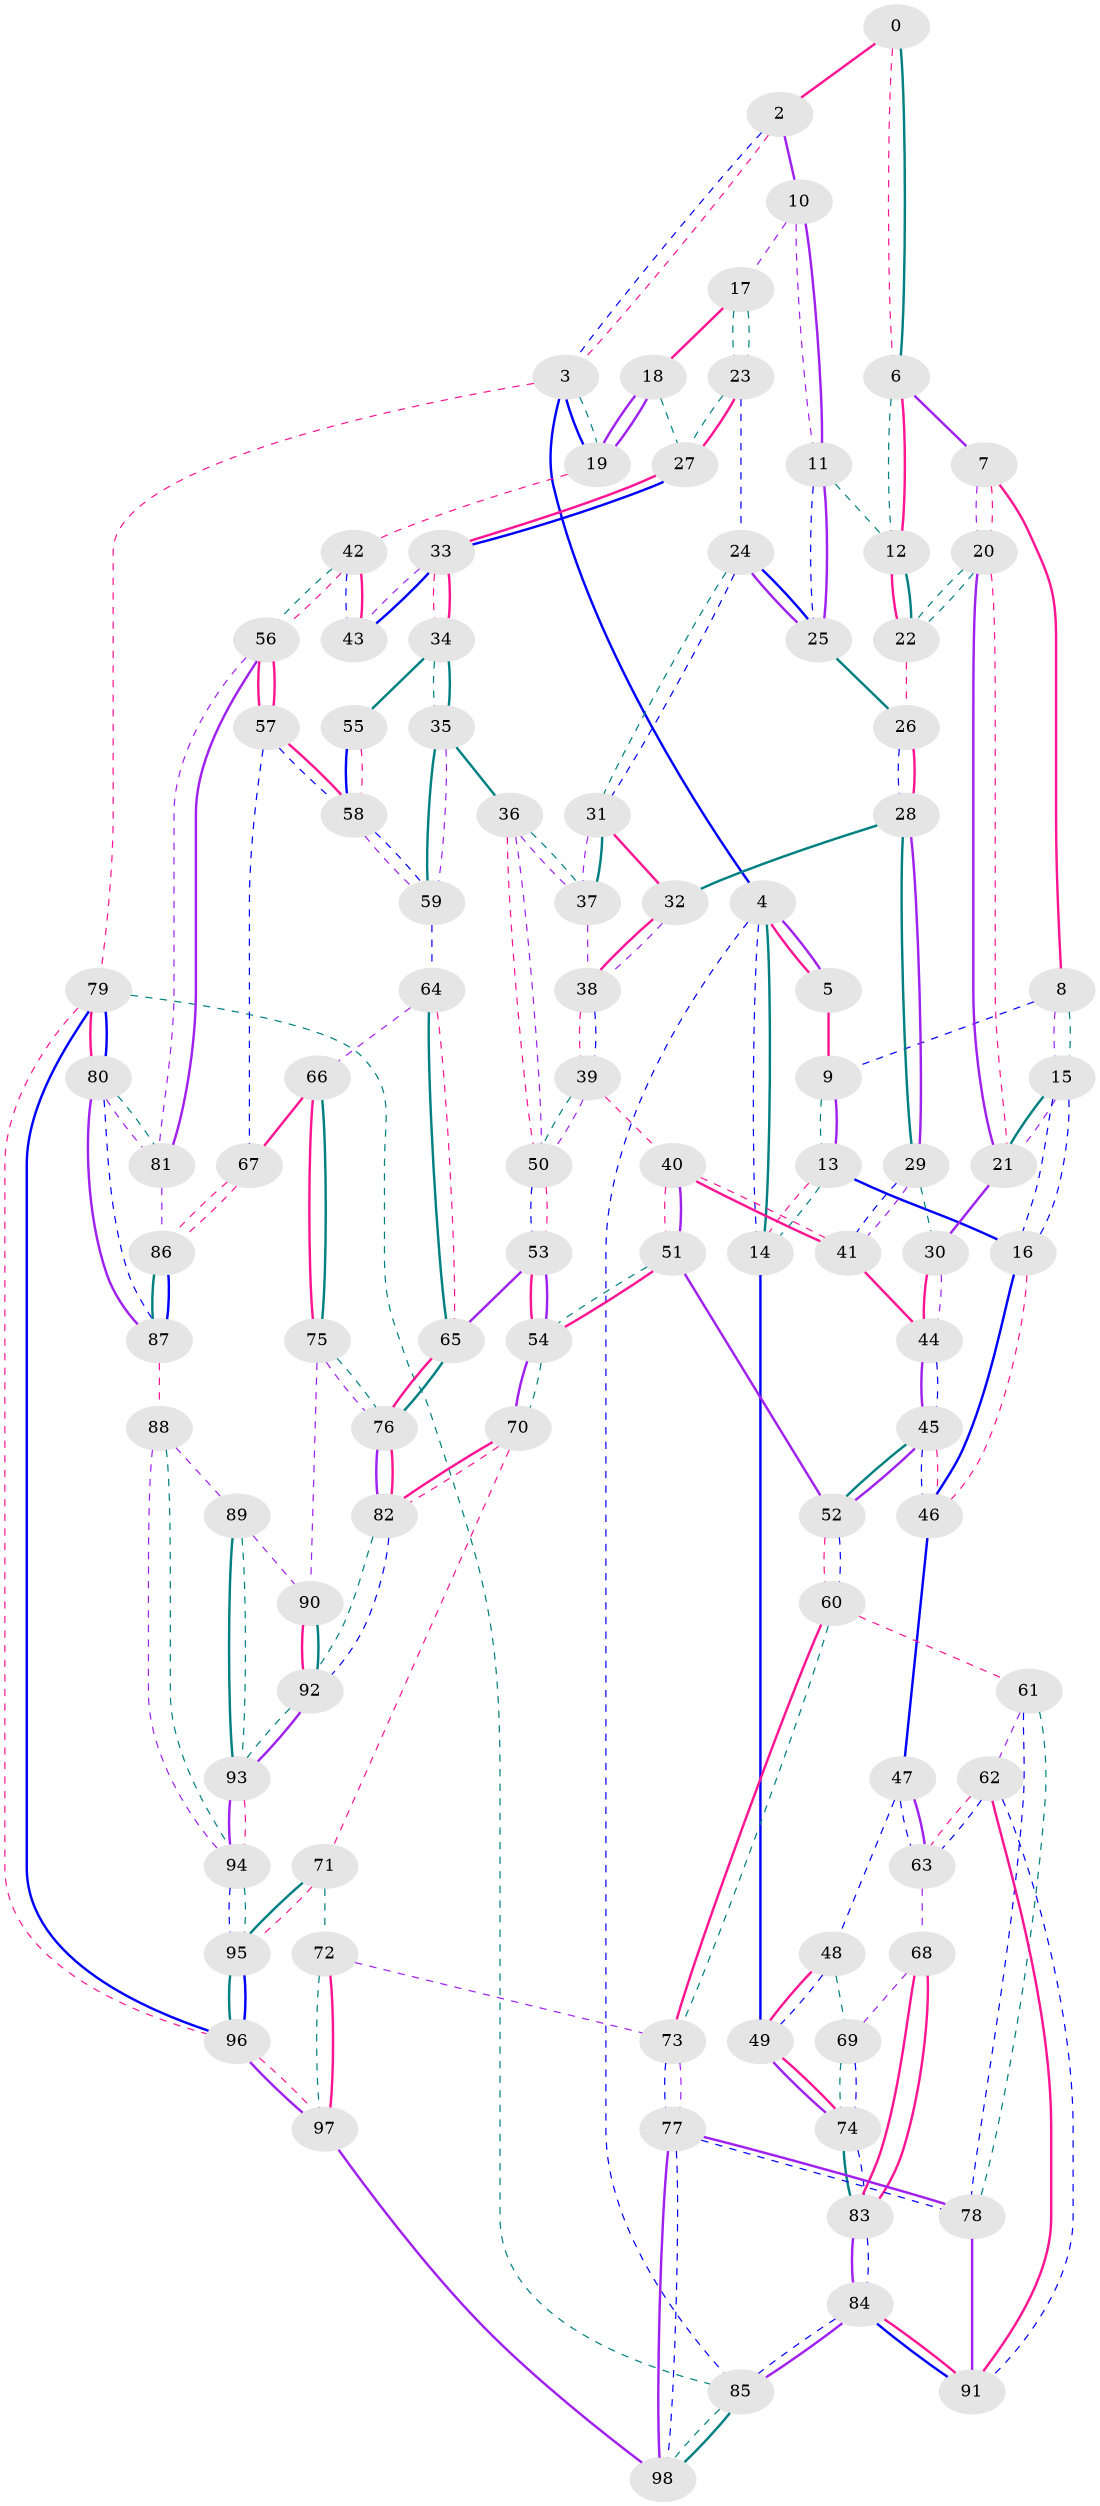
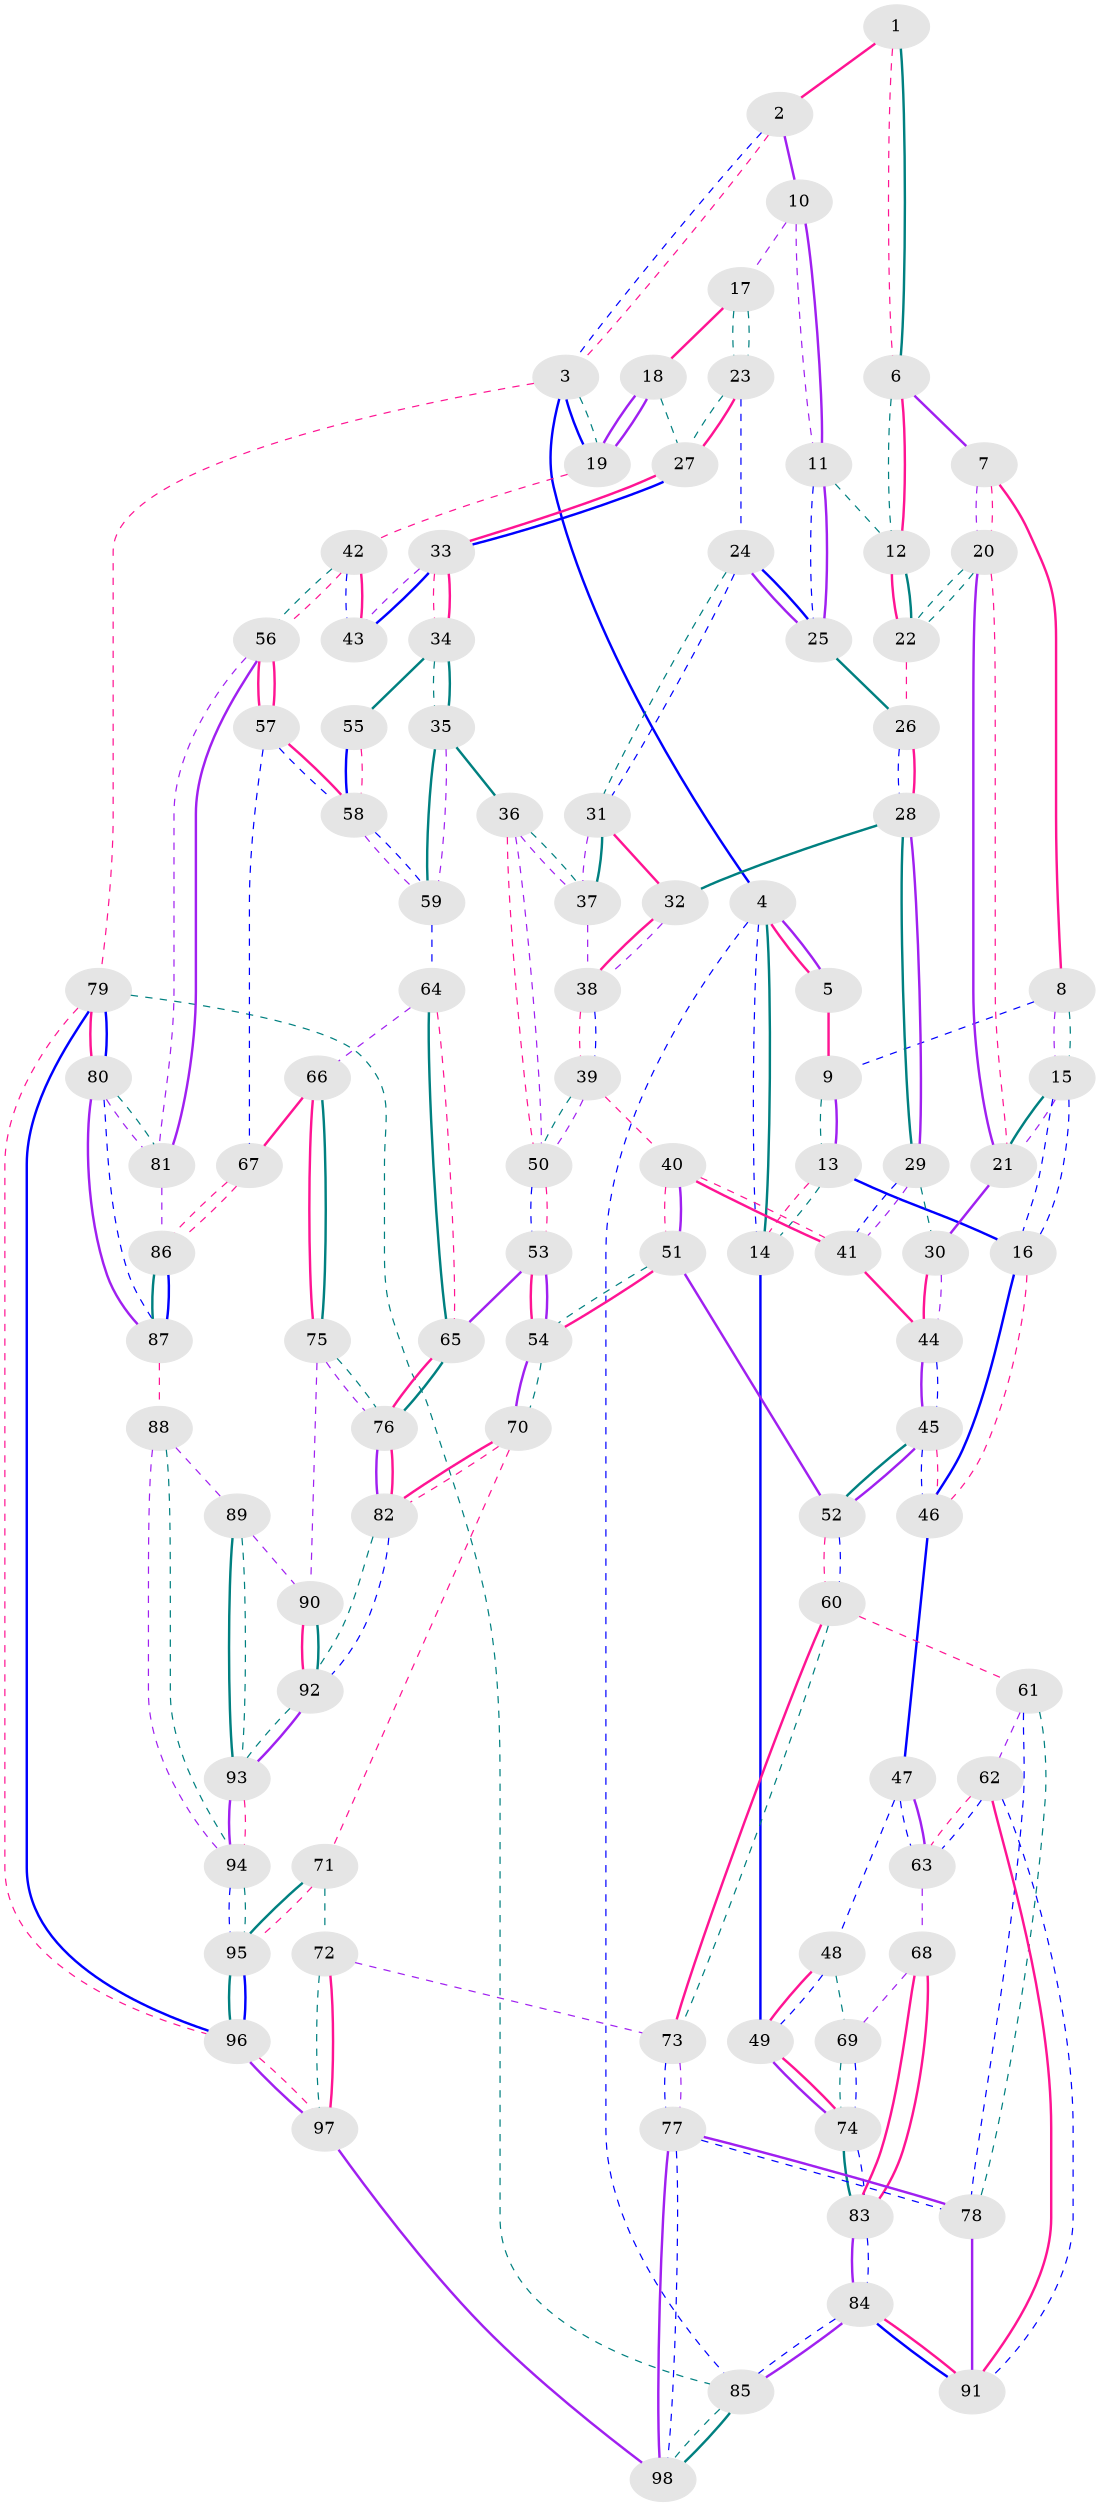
  graph {
    node [color=gray90 style=filled]
    edge [color=deeppink style=dashed]
-   1 [label=0]
+   1
    2
    6
    3
    10
    7
    12
    4
    19
    79
    11
    17
    5
    14
    85
    42
    80
    96
    9
    49
    98
    13
    8
    20
    22
    15
    21
    16
    25
    18
    23
    26
    46
    74
    30
    47
    27
    24
    33
    43
    56
    44
    28
    31
    32
    37
    29
    34
    41
    38
    45
    39
    35
    55
    36
    59
    58
    50
    64
    53
    40
    51
    52
    54
    57
    81
    60
    48
    63
    69
    68
    83
    65
    70
    61
    73
    76
    71
    82
    67
    86
    66
    62
    78
    77
    91
    75
    90
    87
    84
    72
    95
    92
    97
    88
    93
    89
    94
    1 -- 2 [style=bold]
    1 -- 6
    1 -- 6 [color=teal style=bold]
    2 -- 3 [color=blue]
    2 -- 3
    2 -- 10 [color=purple style=bold]
    6 -- 7 [color=purple style=bold]
    6 -- 12 [color=teal]
    6 -- 12 [style=bold]
    3 -- 4 [color=blue style=bold]
    3 -- 19 [color=blue style=bold]
    3 -- 19 [color=teal]
    3 -- 79
    10 -- 11 [color=purple]
    10 -- 11 [color=purple style=bold]
    10 -- 17 [color=purple]
    7 -- 8 [style=bold]
    7 -- 20 [color=purple]
    7 -- 20
    12 -- 22 [style=bold]
    12 -- 22 [color=teal style=bold]
    4 -- 5 [style=bold]
    4 -- 5 [color=purple style=bold]
    4 -- 14 [color=blue]
    4 -- 14 [color=teal style=bold]
    4 -- 85 [color=blue]
    19 -- 42
    79 -- 85 [color=teal]
    79 -- 80 [style=bold]
    79 -- 80 [color=blue style=bold]
    79 -- 96
    79 -- 96 [color=blue style=bold]
    11 -- 12 [color=teal]
    11 -- 25 [color=blue]
    11 -- 25 [color=purple style=bold]
    17 -- 18 [style=bold]
    17 -- 23 [color=teal]
    17 -- 23 [color=teal]
    5 -- 9 [style=bold]
    14 -- 49 [color=blue style=bold]
    85 -- 98 [color=teal]
    85 -- 98 [color=teal style=bold]
    42 -- 43 [color=blue]
    42 -- 43 [style=bold]
    42 -- 56 [color=teal]
    42 -- 56
    80 -- 81 [color=purple]
    80 -- 81 [color=teal]
    80 -- 87 [color=purple style=bold]
    80 -- 87 [color=blue]
    96 -- 97 [color=purple style=bold]
    96 -- 97
    9 -- 13 [color=teal]
    9 -- 13 [color=purple style=bold]
    49 -- 74 [color=purple style=bold]
    49 -- 74 [style=bold]
    13 -- 14
    13 -- 14 [color=teal]
    13 -- 16 [color=blue style=bold]
    8 -- 9 [color=blue]
    8 -- 15 [color=purple]
    8 -- 15 [color=teal]
    20 -- 22 [color=teal]
    20 -- 22 [color=teal]
    20 -- 21 [color=purple style=bold]
    20 -- 21
    22 -- 26
    15 -- 21 [color=teal style=bold]
    15 -- 21 [color=purple]
    15 -- 16 [color=blue]
    15 -- 16 [color=blue]
    21 -- 30 [color=purple style=bold]
    16 -- 46 [color=blue style=bold]
    16 -- 46
    25 -- 26 [color=teal style=bold]
    18 -- 19 [color=purple style=bold]
    18 -- 19 [color=purple style=bold]
    18 -- 27 [color=teal]
    23 -- 27 [color=teal]
    23 -- 27 [style=bold]
    23 -- 24 [color=blue]
    26 -- 28 [color=blue]
    26 -- 28 [style=bold]
    46 -- 47 [color=blue style=bold]
    74 -- 83 [color=teal style=bold]
    74 -- 83 [color=blue]
    30 -- 44 [style=bold]
    30 -- 44 [color=purple]
    47 -- 48 [color=blue]
    47 -- 63 [color=blue]
    47 -- 63 [color=purple style=bold]
    27 -- 33 [style=bold]
    27 -- 33 [color=blue style=bold]
    24 -- 25 [color=purple style=bold]
    24 -- 25 [color=blue style=bold]
    24 -- 31 [color=teal]
    24 -- 31 [color=blue]
    33 -- 43 [color=purple]
    33 -- 43 [color=blue style=bold]
    33 -- 34
    33 -- 34 [style=bold]
    56 -- 57 [style=bold]
    56 -- 57 [style=bold]
    56 -- 81 [color=purple]
    56 -- 81 [color=purple style=bold]
    44 -- 45 [color=purple style=bold]
    44 -- 45 [color=blue]
    28 -- 32 [color=teal style=bold]
    28 -- 29 [color=teal style=bold]
    28 -- 29 [color=purple style=bold]
    31 -- 32 [style=bold]
    31 -- 37 [color=purple]
    31 -- 37 [color=teal style=bold]
    32 -- 38 [style=bold]
    32 -- 38 [color=purple]
    37 -- 38 [color=purple]
    29 -- 30 [color=teal]
    29 -- 41 [color=blue]
    29 -- 41 [color=purple]
    34 -- 35 [color=teal]
    34 -- 35 [color=teal style=bold]
    34 -- 55 [color=teal style=bold]
    41 -- 44 [style=bold]
    38 -- 39
    38 -- 39 [color=blue]
    45 -- 46 [color=blue]
    45 -- 46
    45 -- 52 [color=teal style=bold]
    45 -- 52 [color=purple style=bold]
    39 -- 50 [color=teal]
    39 -- 50 [color=purple]
    39 -- 40
    35 -- 36 [color=teal style=bold]
    35 -- 59 [color=teal style=bold]
    35 -- 59 [color=purple]
    55 -- 58 [color=blue style=bold]
    55 -- 58
    36 -- 37 [color=purple]
    36 -- 37 [color=teal]
    36 -- 50
    36 -- 50 [color=purple]
    59 -- 64 [color=blue]
    58 -- 59 [color=purple]
    58 -- 59 [color=blue]
    50 -- 53 [color=blue]
    50 -- 53
    64 -- 65 [color=teal style=bold]
    64 -- 65
    64 -- 66 [color=purple]
    53 -- 54 [style=bold]
    53 -- 54 [color=purple style=bold]
    53 -- 65 [color=purple style=bold]
    40 -- 41 [style=bold]
    40 -- 41
    40 -- 51
    40 -- 51 [color=purple style=bold]
    51 -- 52 [color=purple style=bold]
    51 -- 54 [color=teal]
    51 -- 54 [style=bold]
    52 -- 60
    52 -- 60 [color=blue]
    54 -- 70 [color=purple style=bold]
    54 -- 70 [color=teal]
    57 -- 58 [color=blue]
    57 -- 58 [style=bold]
    57 -- 67 [color=blue]
    81 -- 86 [color=purple]
    60 -- 61
    60 -- 73 [style=bold]
    60 -- 73 [color=teal]
    48 -- 49 [style=bold]
    48 -- 49 [color=blue]
    48 -- 69 [color=teal]
    63 -- 68 [color=purple]
    69 -- 74 [color=teal]
    69 -- 74 [color=blue]
    68 -- 69 [color=purple]
    68 -- 83 [style=bold]
    68 -- 83 [style=bold]
    83 -- 84 [color=purple style=bold]
    83 -- 84 [color=blue]
    65 -- 76 [style=bold]
    65 -- 76 [color=teal style=bold]
    70 -- 71
    70 -- 82 [style=bold]
    70 -- 82
    61 -- 62 [color=purple]
    61 -- 78 [color=blue]
    61 -- 78 [color=teal]
    73 -- 77 [color=blue]
    73 -- 77 [color=purple]
    76 -- 82 [color=purple style=bold]
    76 -- 82 [style=bold]
    71 -- 72 [color=teal]
    71 -- 95 [color=teal style=bold]
    71 -- 95
    82 -- 92 [color=teal]
    82 -- 92 [color=blue]
    67 -- 86
    67 -- 86
    86 -- 87 [color=teal style=bold]
    86 -- 87 [color=blue style=bold]
    66 -- 67 [style=bold]
    66 -- 75 [style=bold]
    66 -- 75 [color=teal style=bold]
    62 -- 63
    62 -- 63 [color=blue]
    62 -- 91 [style=bold]
    62 -- 91 [color=blue]
    78 -- 91 [color=purple style=bold]
    77 -- 98 [color=purple style=bold]
    77 -- 98 [color=blue]
    77 -- 78 [color=blue]
    77 -- 78 [color=purple style=bold]
    75 -- 76 [color=purple]
    75 -- 76 [color=teal]
    75 -- 90 [color=purple]
    90 -- 92 [style=bold]
    90 -- 92 [color=teal style=bold]
    87 -- 88
    84 -- 85 [color=blue]
    84 -- 85 [color=purple style=bold]
    84 -- 91 [color=blue style=bold]
    84 -- 91 [style=bold]
    72 -- 73 [color=purple]
    72 -- 97 [color=teal]
    72 -- 97 [style=bold]
    95 -- 96 [color=teal style=bold]
    95 -- 96 [color=blue style=bold]
    92 -- 93 [color=teal]
    92 -- 93 [color=purple style=bold]
    97 -- 98 [color=purple style=bold]
    88 -- 89 [color=purple]
    88 -- 94 [color=purple]
    88 -- 94 [color=teal]
    93 -- 94 [color=purple style=bold]
    93 -- 94
    89 -- 90 [color=purple]
    89 -- 93 [color=teal style=bold]
    89 -- 93 [color=teal]
    94 -- 95 [color=blue]
    94 -- 95 [color=teal]
  }
